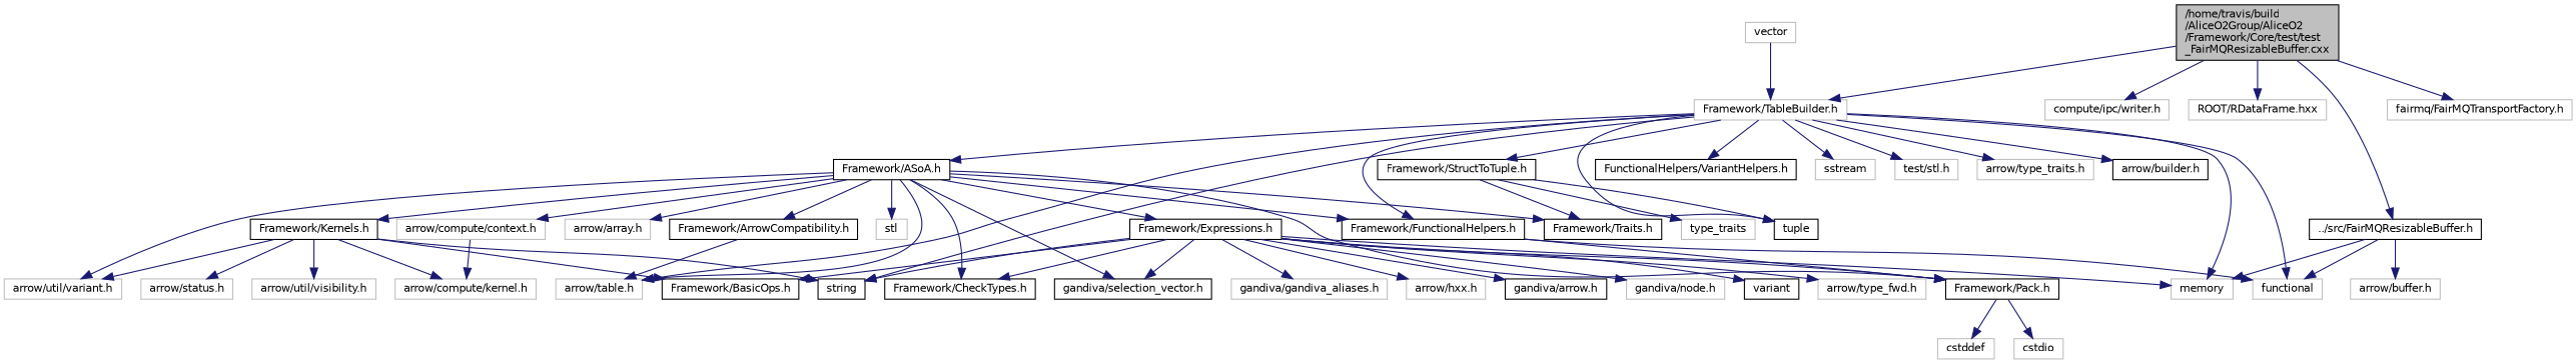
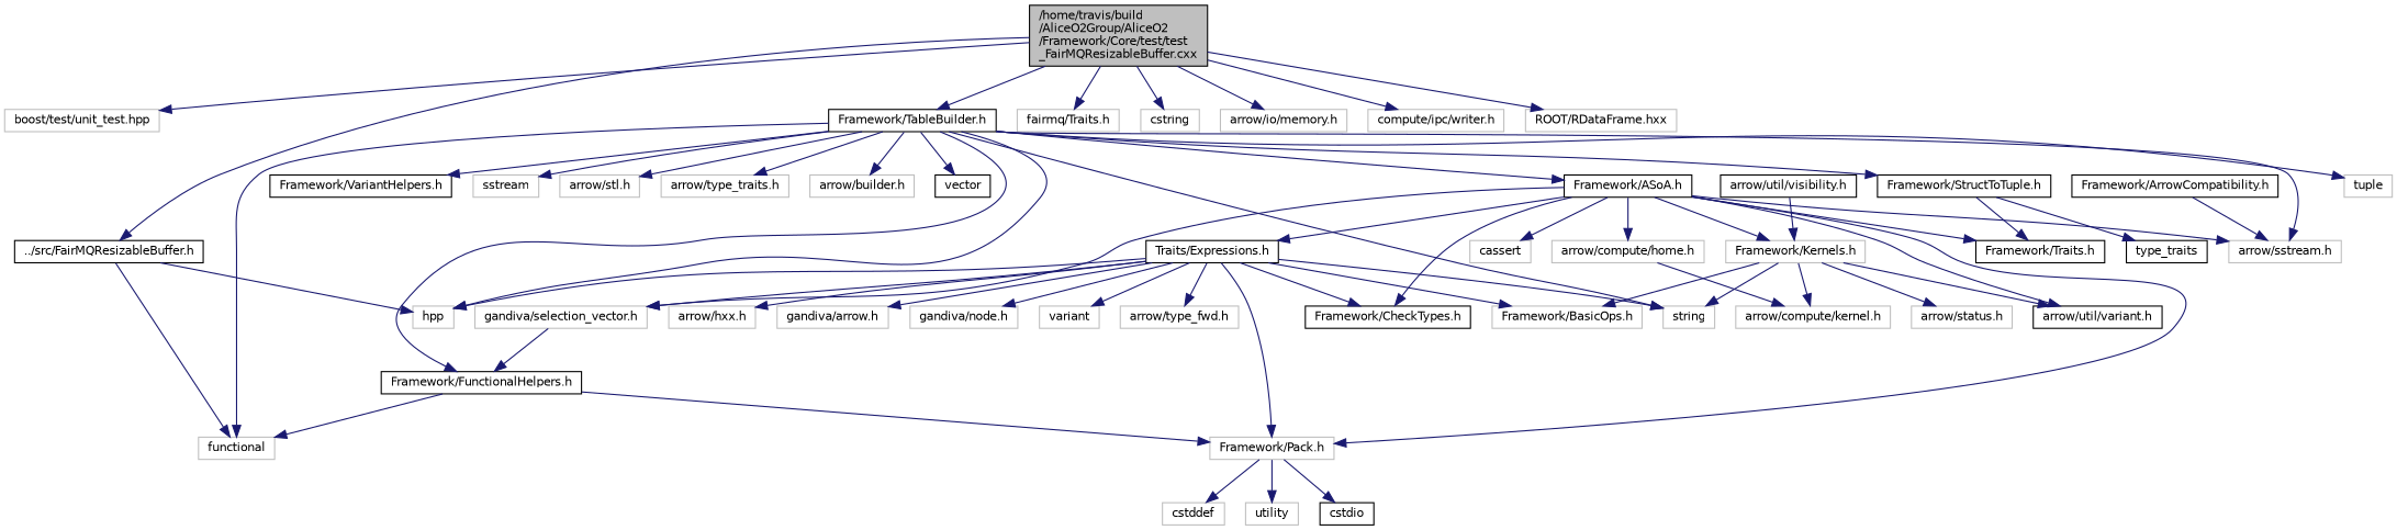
  digraph {
    node [color=grey75 fontname=Helvetica fontsize=10 shape=record]
    edge [color=midnightblue fontname=Helvetica fontsize=10 labelfontname=Helvetica labelfontsize=10 style=solid]
    n1 [color=black fillcolor=grey75 fontcolor=black height=0.2 label="/home/travis/build\l/AliceO2Group/AliceO2\l/Framework/Core/test/test\l_FairMQResizableBuffer.cxx" style=filled width=0.4]
-   n3 [height=0.2 label="Framework/TableBuilder.h" width=0.4]
+   n2 [height=0.2 label="boost/test/unit_test.hpp" width=0.4]
+   n3 [color=black height=0.2 label="Framework/TableBuilder.h" width=0.4]
    n4 [color=black height=0.2 label="../src/FairMQResizableBuffer.h" width=0.4]
-   n5 [height=0.2 label="fairmq/FairMQTransportFactory.h" width=0.4]
+   n5 [height=0.2 label="fairmq/Traits.h" width=0.4]
+   n6 [height=0.2 label=cstring width=0.4]
+   n7 [height=0.2 label="arrow/io/memory.h" width=0.4]
    n8 [height=0.2 label="compute/ipc/writer.h" width=0.4]
    n9 [height=0.2 label="ROOT/RDataFrame.hxx" width=0.4]
    n10 [color=black height=0.2 label="Framework/ASoA.h" width=0.4]
    n11 [color=black height=0.2 label="Framework/FunctionalHelpers.h" width=0.4]
    n12 [height=0.2 label=functional width=0.4]
-   n13 [height=0.2 label="arrow/table.h" width=0.4]
-   n14 [color=black height=0.2 label=string width=0.4]
-   n15 [height=0.2 label=memory width=0.4]
+   n13 [height=0.2 label="arrow/sstream.h" width=0.4]
+   n14 [height=0.2 label=string width=0.4]
+   n15 [height=0.2 label=hpp width=0.4]
    n16 [color=black height=0.2 label="Framework/StructToTuple.h" width=0.4]
-   n17 [color=black height=0.2 label=tuple width=0.4]
-   n18 [color=black height=0.2 label="FunctionalHelpers/VariantHelpers.h" width=0.4]
+   n17 [height=0.2 label=tuple width=0.4]
+   n18 [color=black height=0.2 label="Framework/VariantHelpers.h" width=0.4]
    n19 [height=0.2 label=sstream width=0.4]
-   n20 [height=0.2 label="test/stl.h" width=0.4]
+   n20 [height=0.2 label="arrow/stl.h" width=0.4]
    n21 [height=0.2 label="arrow/type_traits.h" width=0.4]
-   n22 [color=black height=0.2 label="arrow/builder.h" width=0.4]
-   n23 [height=0.2 label=vector width=0.4]
-   n24 [height=0.2 label="arrow/buffer.h" width=0.4]
-   n25 [color=black height=0.2 label="Framework/Pack.h" width=0.4]
+   n22 [height=0.2 label="arrow/builder.h" width=0.4]
+   n23 [color=black height=0.2 label=vector width=0.4]
+   n25 [height=0.2 label="Framework/Pack.h" width=0.4]
    n26 [color=black height=0.2 label="Framework/CheckTypes.h" width=0.4]
    n27 [color=black height=0.2 label="Framework/Traits.h" width=0.4]
-   n28 [color=black height=0.2 label="Framework/Expressions.h" width=0.4]
-   n29 [color=black height=0.2 label="gandiva/selection_vector.h" width=0.4]
-   n30 [color=black height=0.2 label="Framework/Kernels.h" width=0.4]
-   n31 [height=0.2 label="arrow/util/variant.h" width=0.4]
+   n28 [color=black height=0.2 label="Traits/Expressions.h" width=0.4]
+   n29 [height=0.2 label="gandiva/selection_vector.h" width=0.4]
+   n30 [height=0.2 label="Framework/Kernels.h" width=0.4]
+   n31 [color=black height=0.2 label="arrow/util/variant.h" width=0.4]
    n32 [color=black height=0.2 label="Framework/ArrowCompatibility.h" width=0.4]
-   n33 [height=0.2 label="arrow/array.h" width=0.4]
-   n34 [height=0.2 label="arrow/compute/context.h" width=0.4]
-   n35 [height=0.2 label=stl width=0.4]
-   n36 [height=0.2 label=type_traits width=0.4]
+   n34 [height=0.2 label="arrow/compute/home.h" width=0.4]
+   n35 [height=0.2 label=cassert width=0.4]
+   n36 [color=black height=0.2 label=type_traits width=0.4]
    n37 [height=0.2 label=cstddef width=0.4]
-   n39 [height=0.2 label=cstdio width=0.4]
-   n40 [color=black height=0.2 label="Framework/BasicOps.h" width=0.4]
+   n38 [height=0.2 label=utility width=0.4]
+   n39 [color=black height=0.2 label=cstdio width=0.4]
+   n40 [height=0.2 label="Framework/BasicOps.h" width=0.4]
    n41 [height=0.2 label="arrow/type_fwd.h" width=0.4]
-   n42 [height=0.2 label="gandiva/gandiva_aliases.h" width=0.4]
    n43 [height=0.2 label="arrow/hxx.h" width=0.4]
-   n44 [color=black height=0.2 label="gandiva/arrow.h" width=0.4]
+   n44 [height=0.2 label="gandiva/arrow.h" width=0.4]
    n45 [height=0.2 label="gandiva/node.h" width=0.4]
-   n46 [color=black height=0.2 label=variant width=0.4]
+   n46 [height=0.2 label=variant width=0.4]
    n47 [height=0.2 label="arrow/compute/kernel.h" width=0.4]
    n48 [height=0.2 label="arrow/status.h" width=0.4]
-   n49 [height=0.2 label="arrow/util/visibility.h" width=0.4]
+   n49 [color=black height=0.2 label="arrow/util/visibility.h" width=0.4]
+   n1 -> n2
    n1 -> n3
    n1 -> n4
    n1 -> n5
+   n1 -> n6
+   n1 -> n7
    n1 -> n8
    n1 -> n9
    n3 -> n10
    n3 -> n11
    n3 -> n12
    n3 -> n13
    n3 -> n14
    n3 -> n15
    n3 -> n16
    n3 -> n17
    n3 -> n18
    n3 -> n19
    n3 -> n20
    n3 -> n21
    n3 -> n22
-   n23 -> n3
+   n3 -> n23
    n4 -> n12
    n4 -> n15
-   n4 -> n24
-   n10 -> n11
+   n29 -> n11
    n10 -> n13
    n10 -> n25
    n10 -> n26
    n10 -> n27
    n10 -> n28
    n10 -> n29
    n10 -> n30
    n10 -> n31
-   n10 -> n32
-   n10 -> n33
    n10 -> n34
    n10 -> n35
    n11 -> n12
    n11 -> n25
-   n16 -> n17
    n16 -> n27
    n16 -> n36
    n25 -> n37
+   n25 -> n38
    n25 -> n39
    n28 -> n14
    n28 -> n15
    n28 -> n25
    n28 -> n26
    n28 -> n29
    n28 -> n40
    n28 -> n41
-   n28 -> n42
    n28 -> n43
    n28 -> n44
    n28 -> n45
    n28 -> n46
    n30 -> n14
    n30 -> n31
    n30 -> n40
    n30 -> n47
    n30 -> n48
-   n30 -> n49
+   n49 -> n30
    n32 -> n13
    n34 -> n47
  }
